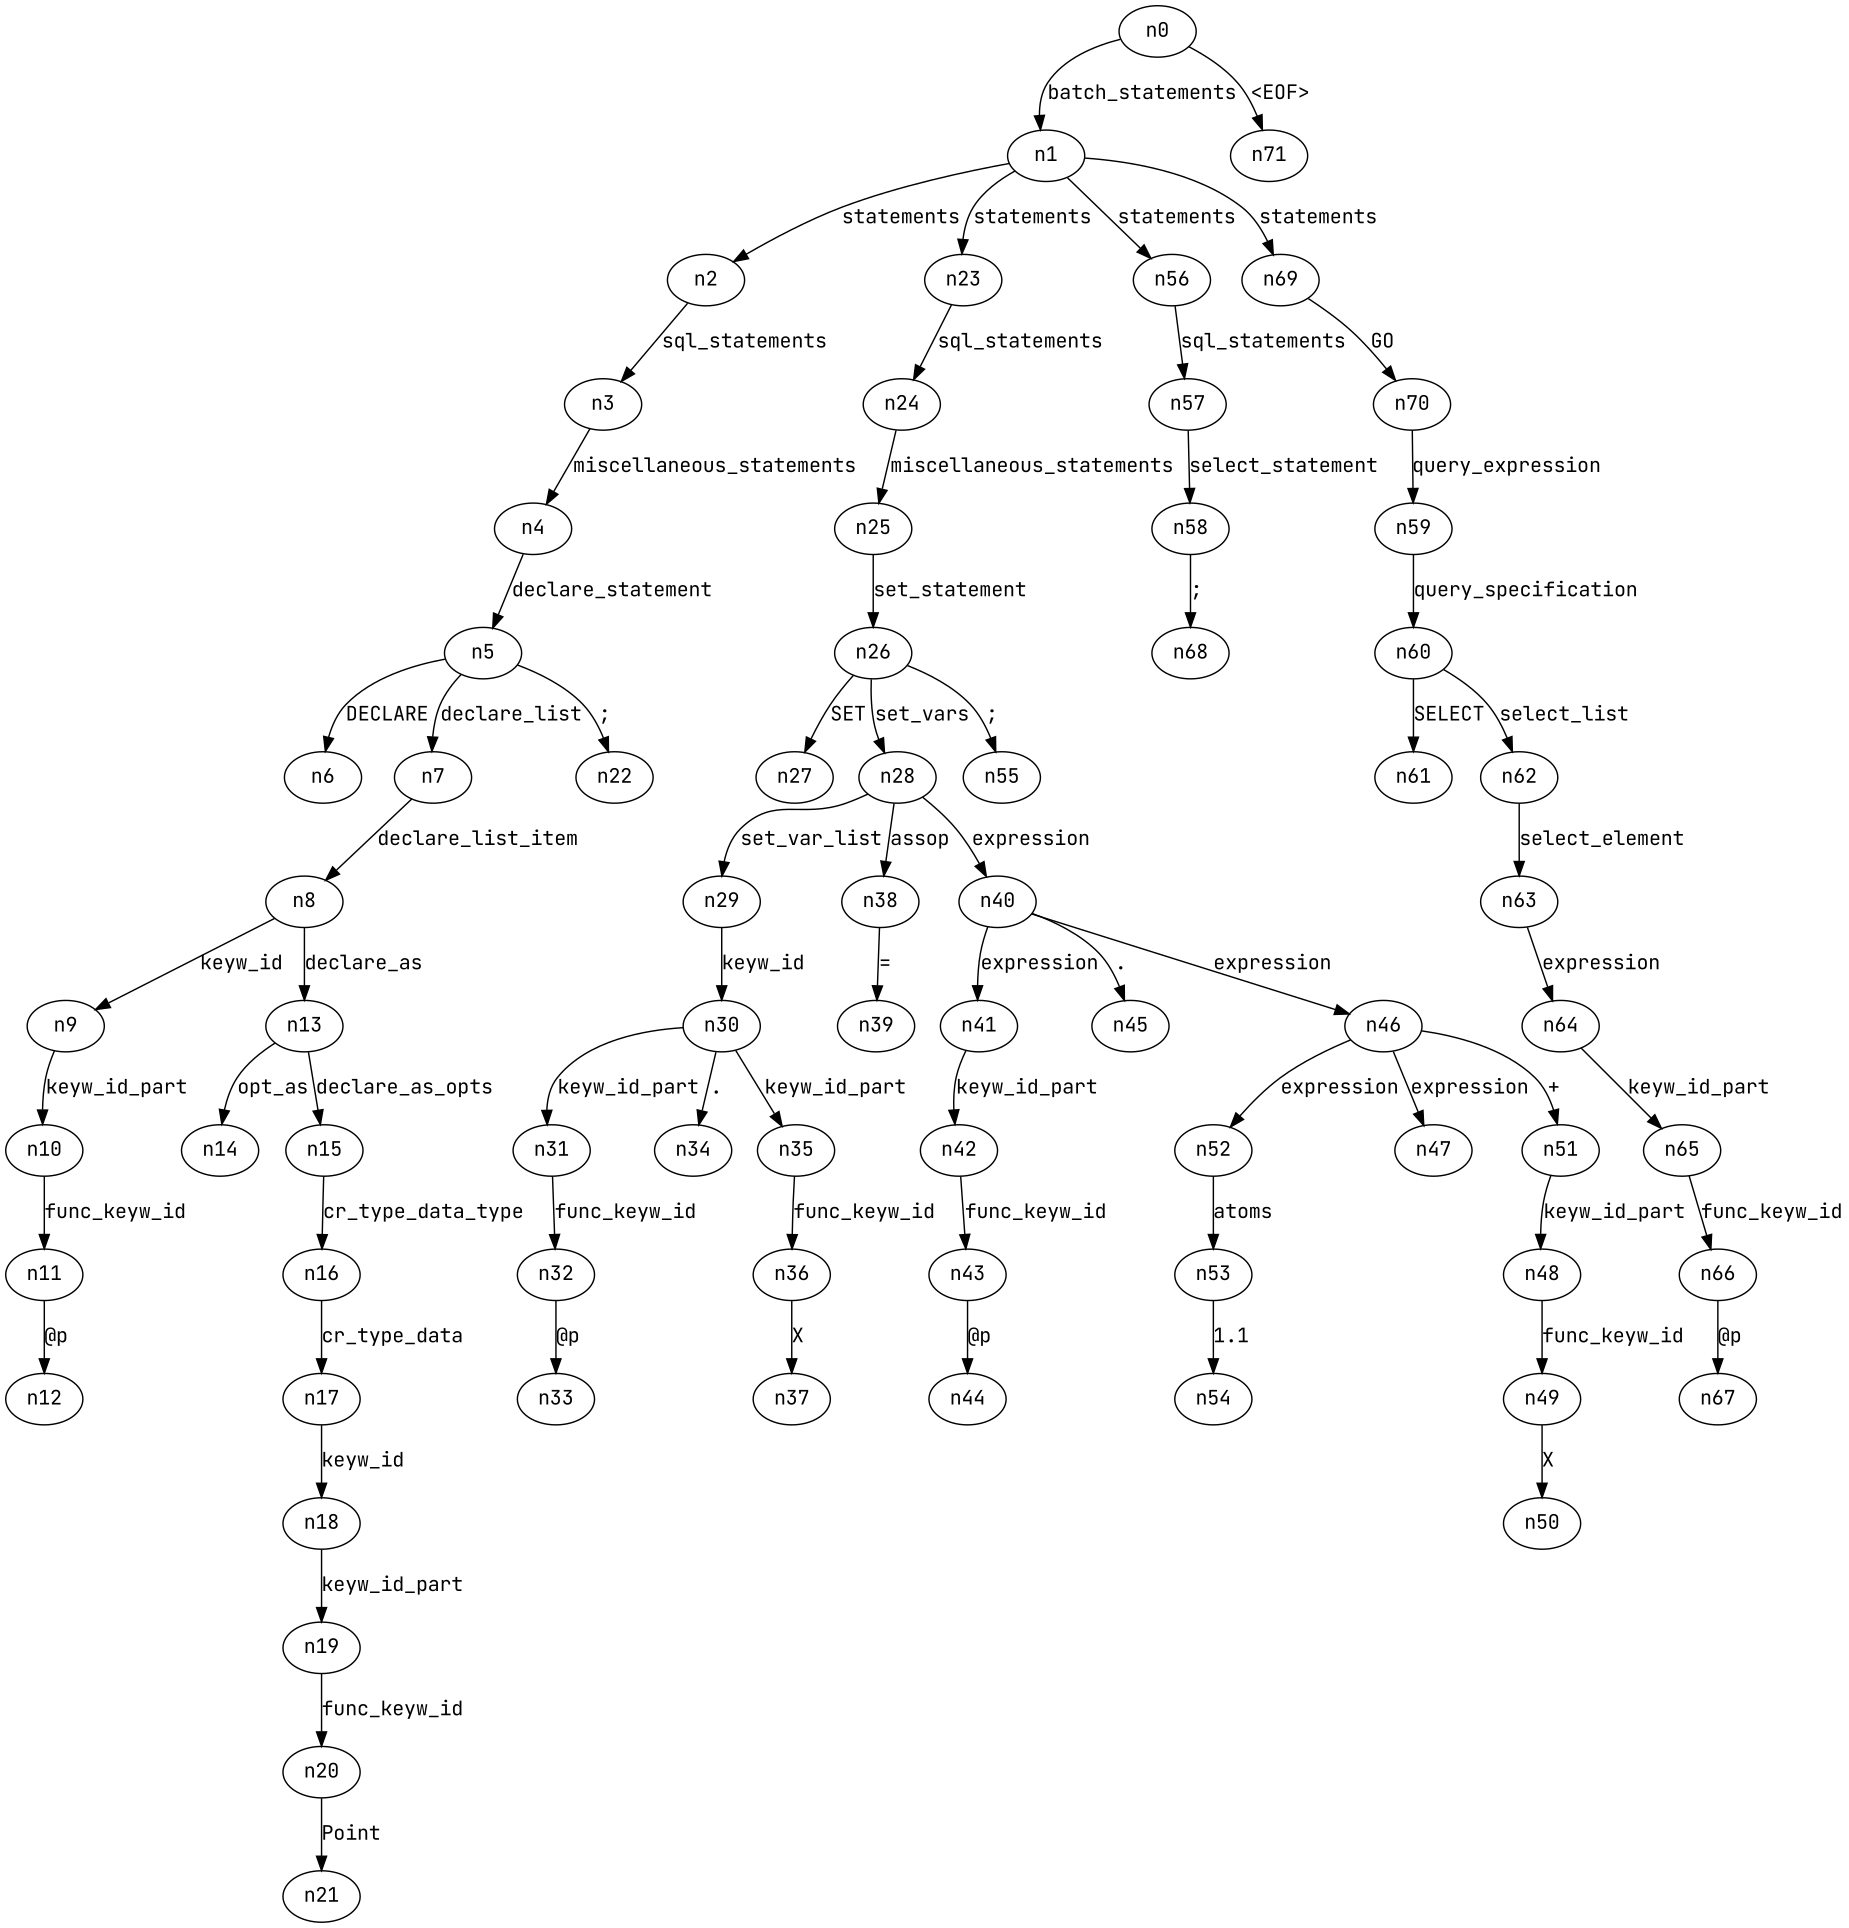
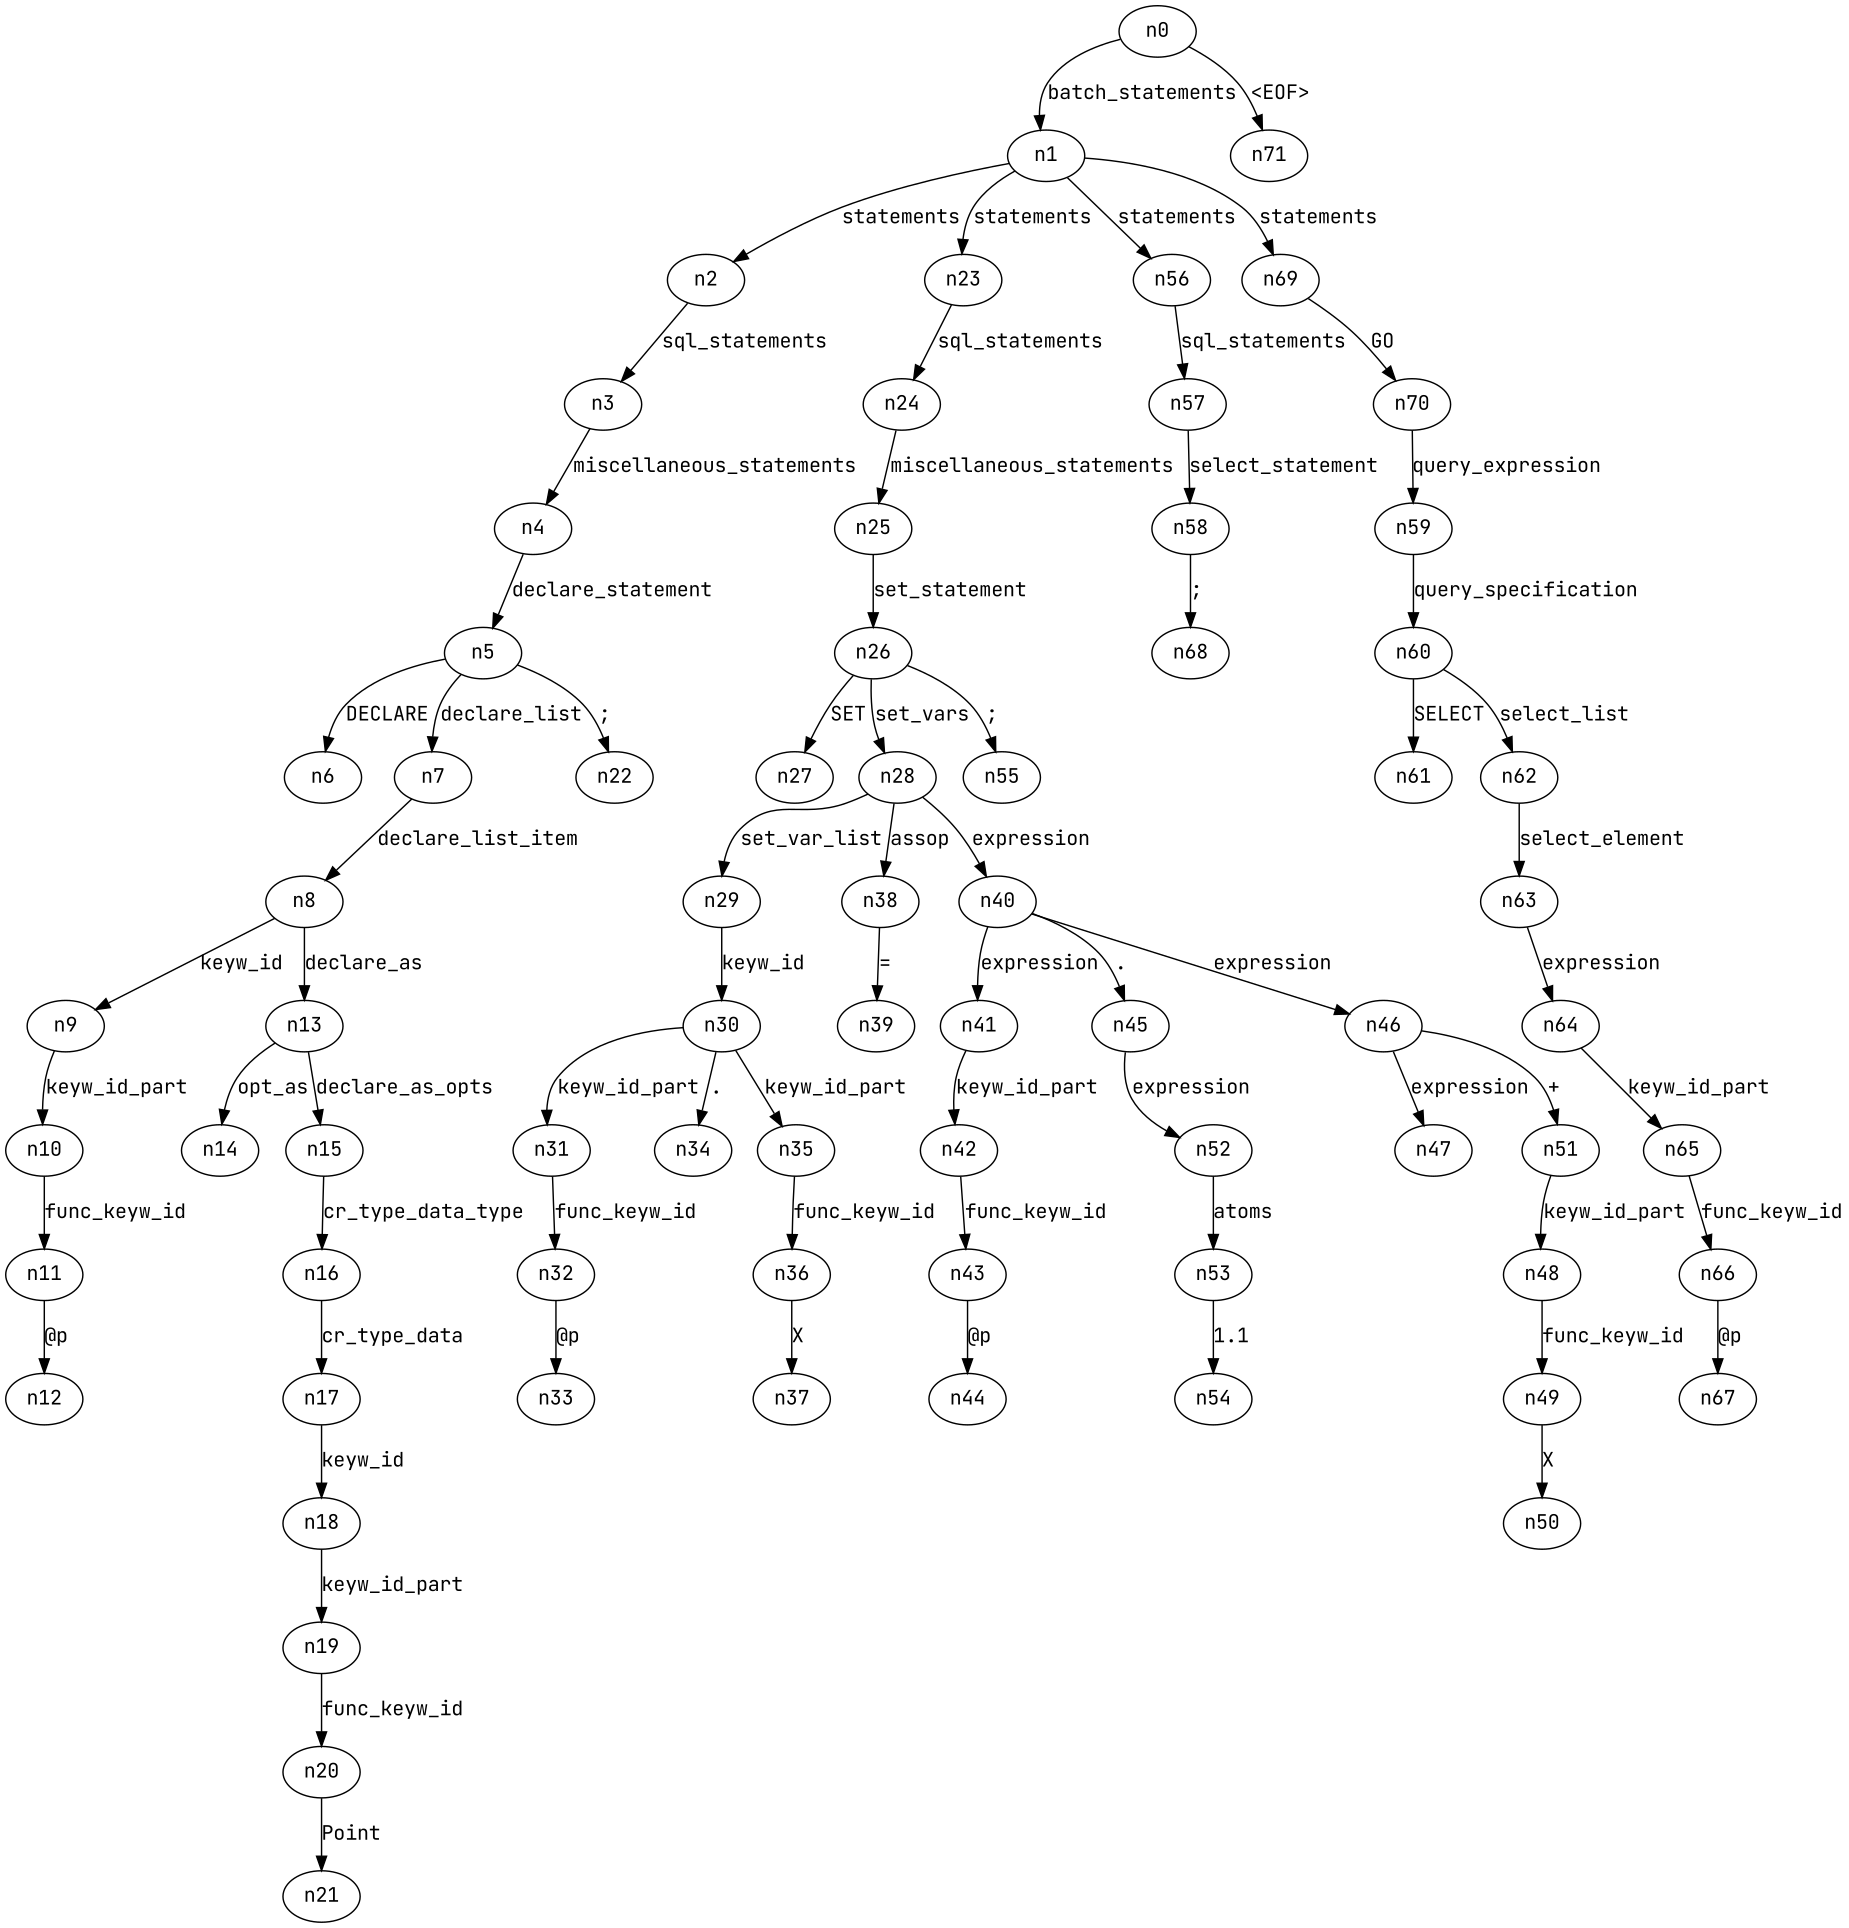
  digraph {
    fontname="JetBrains Mono"
    node [fontname="JetBrains Mono"]
    edge [fontname="JetBrains Mono"]
    n0
    n1
    n71
    n2
    n23
    n56
    n69
    n3
    n24
    n57
    n70
    n4
    n5
    n6
    n7
    n22
    n8
    n9
    n13
    n10
    n14
    n15
    n11
    n12
    n16
    n17
    n18
    n19
    n20
    n21
    n25
    n26
    n27
    n28
    n55
    n29
    n38
    n40
    n30
    n39
    n41
    n45
    n46
    n31
    n34
    n35
    n32
    n36
    n33
    n37
    n42
    n47
    n51
    n52
    n43
    n44
    n48
    n53
    n49
    n50
    n54
    n58
    n68
    n59
    n60
    n61
    n62
    n63
    n64
    n65
    n66
    n67
    n0 -> n1 [label=batch_statements]
    n0 -> n71 [label="<EOF>"]
    n1 -> n2 [label=statements]
    n1 -> n23 [label=statements]
    n1 -> n56 [label=statements]
    n1 -> n69 [label=statements]
    n2 -> n3 [label=sql_statements]
    n23 -> n24 [label=sql_statements]
    n56 -> n57 [label=sql_statements]
    n69 -> n70 [label=GO]
    n3 -> n4 [label=miscellaneous_statements]
    n24 -> n25 [label=miscellaneous_statements]
    n57 -> n58 [label=select_statement]
    n70 -> n59 [label=query_expression]
    n4 -> n5 [label=declare_statement]
    n5 -> n6 [label=DECLARE]
    n5 -> n7 [label=declare_list]
    n5 -> n22 [label=";"]
    n7 -> n8 [label=declare_list_item]
    n8 -> n9 [label=keyw_id]
    n8 -> n13 [label=declare_as]
    n9 -> n10 [label=keyw_id_part]
    n13 -> n14 [label=opt_as]
    n13 -> n15 [label=declare_as_opts]
    n10 -> n11 [label=func_keyw_id]
    n15 -> n16 [label=cr_type_data_type]
    n11 -> n12 [label="@p"]
    n16 -> n17 [label=cr_type_data]
    n17 -> n18 [label=keyw_id]
    n18 -> n19 [label=keyw_id_part]
    n19 -> n20 [label=func_keyw_id]
    n20 -> n21 [label=Point]
    n25 -> n26 [label=set_statement]
    n26 -> n27 [label=SET]
    n26 -> n28 [label=set_vars]
    n26 -> n55 [label=";"]
    n28 -> n29 [label=set_var_list]
    n28 -> n38 [label=assop]
    n28 -> n40 [label=expression]
    n29 -> n30 [label=keyw_id]
    n38 -> n39 [label="="]
    n40 -> n41 [label=expression]
    n40 -> n45 [label="."]
    n40 -> n46 [label=expression]
    n30 -> n31 [label=keyw_id_part]
    n30 -> n34 [label="."]
    n30 -> n35 [label=keyw_id_part]
    n41 -> n42 [label=keyw_id_part]
    n46 -> n47 [label=expression]
    n46 -> n51 [label="+"]
-   n46 -> n52 [label=expression]
+   n45 -> n52 [label=expression]
    n31 -> n32 [label=func_keyw_id]
    n35 -> n36 [label=func_keyw_id]
    n32 -> n33 [label="@p"]
    n36 -> n37 [label=X]
    n42 -> n43 [label=func_keyw_id]
    n51 -> n48 [label=keyw_id_part]
    n52 -> n53 [label=atoms]
    n43 -> n44 [label="@p"]
    n48 -> n49 [label=func_keyw_id]
    n53 -> n54 [label=1.1]
    n49 -> n50 [label=X]
    n58 -> n68 [label=";"]
    n59 -> n60 [label=query_specification]
    n60 -> n61 [label=SELECT]
    n60 -> n62 [label=select_list]
    n62 -> n63 [label=select_element]
    n63 -> n64 [label=expression]
    n64 -> n65 [label=keyw_id_part]
    n65 -> n66 [label=func_keyw_id]
    n66 -> n67 [label="@p"]
  }
